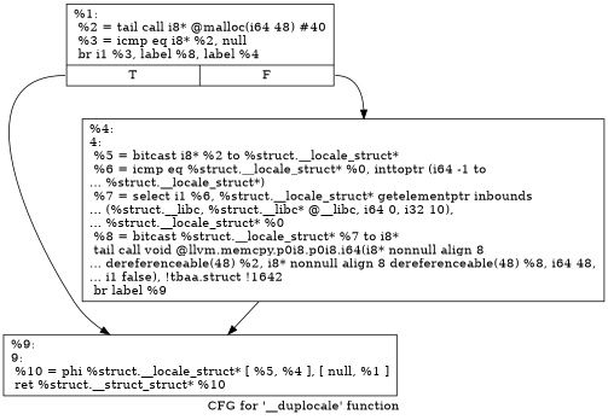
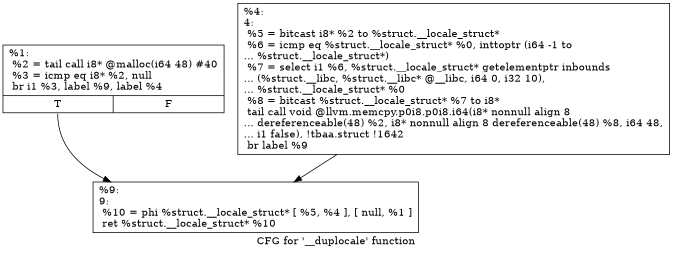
  digraph {
    label="CFG for '__duplocale' function"
    node [shape=record]
-   n1 [label="{%1:\l  %2 = tail call i8* @malloc(i64 48) #40\l  %3 = icmp eq i8* %2, null\l  br i1 %3, label %8, label %4\l|{<s0>T|<s1>F}}"]
-   n2 [label="{%9:\l9:                                                \l  %10 = phi %struct.__locale_struct* [ %5, %4 ], [ null, %1 ]\l  ret %struct.__struct_struct* %10\l}"]
+   n1 [label="{%1:\l  %2 = tail call i8* @malloc(i64 48) #40\l  %3 = icmp eq i8* %2, null\l  br i1 %3, label %9, label %4\l|{<s0>T|<s1>F}}"]
+   n2 [label="{%9:\l9:                                                \l  %10 = phi %struct.__locale_struct* [ %5, %4 ], [ null, %1 ]\l  ret %struct.__locale_struct* %10\l}"]
    n3 [label="{%4:\l4:                                                \l  %5 = bitcast i8* %2 to %struct.__locale_struct*\l  %6 = icmp eq %struct.__locale_struct* %0, inttoptr (i64 -1 to\l... %struct.__locale_struct*)\l  %7 = select i1 %6, %struct.__locale_struct* getelementptr inbounds\l... (%struct.__libc, %struct.__libc* @__libc, i64 0, i32 10),\l... %struct.__locale_struct* %0\l  %8 = bitcast %struct.__locale_struct* %7 to i8*\l  tail call void @llvm.memcpy.p0i8.p0i8.i64(i8* nonnull align 8\l... dereferenceable(48) %2, i8* nonnull align 8 dereferenceable(48) %8, i64 48,\l... i1 false), !tbaa.struct !1642\l  br label %9\l}"]
    n1 -> n2 [tailport=s0]
-   n1 -> n3 [tailport=s1]
    n3 -> n2
  }
